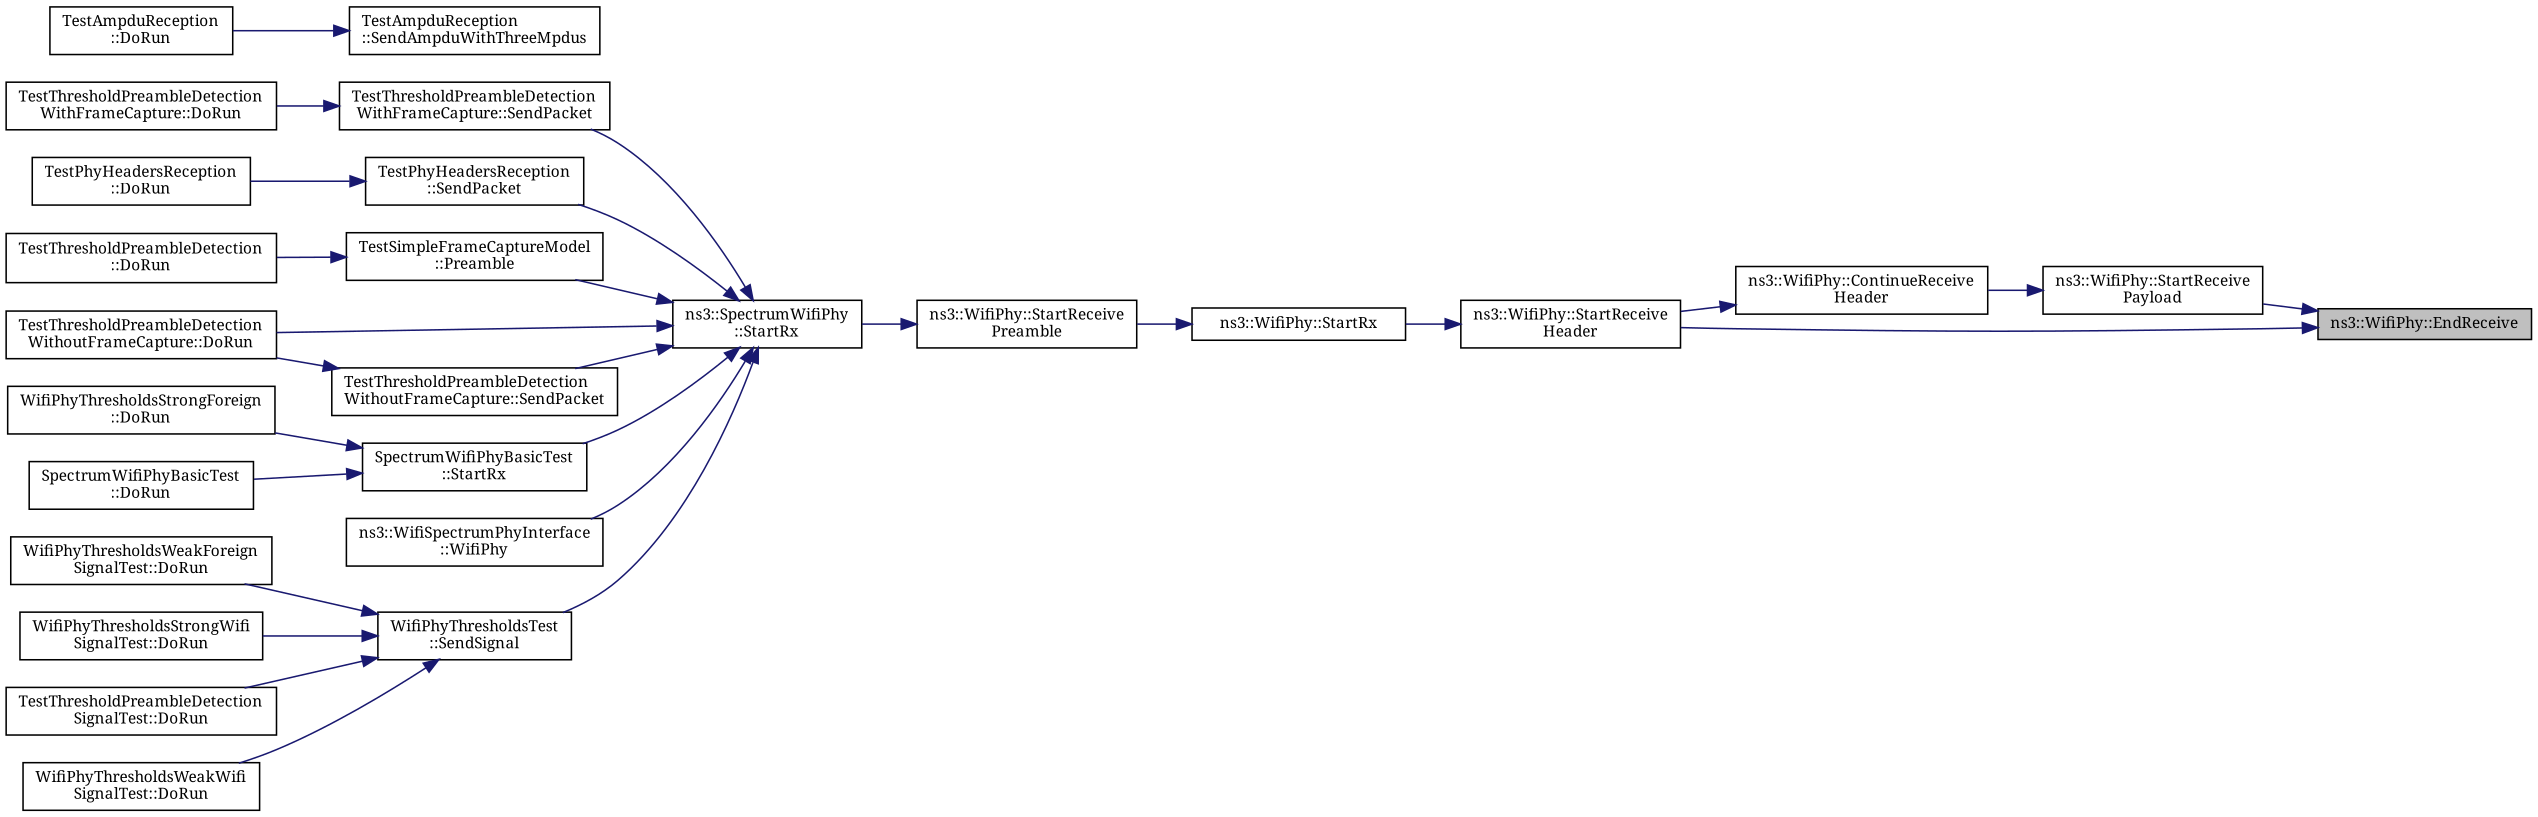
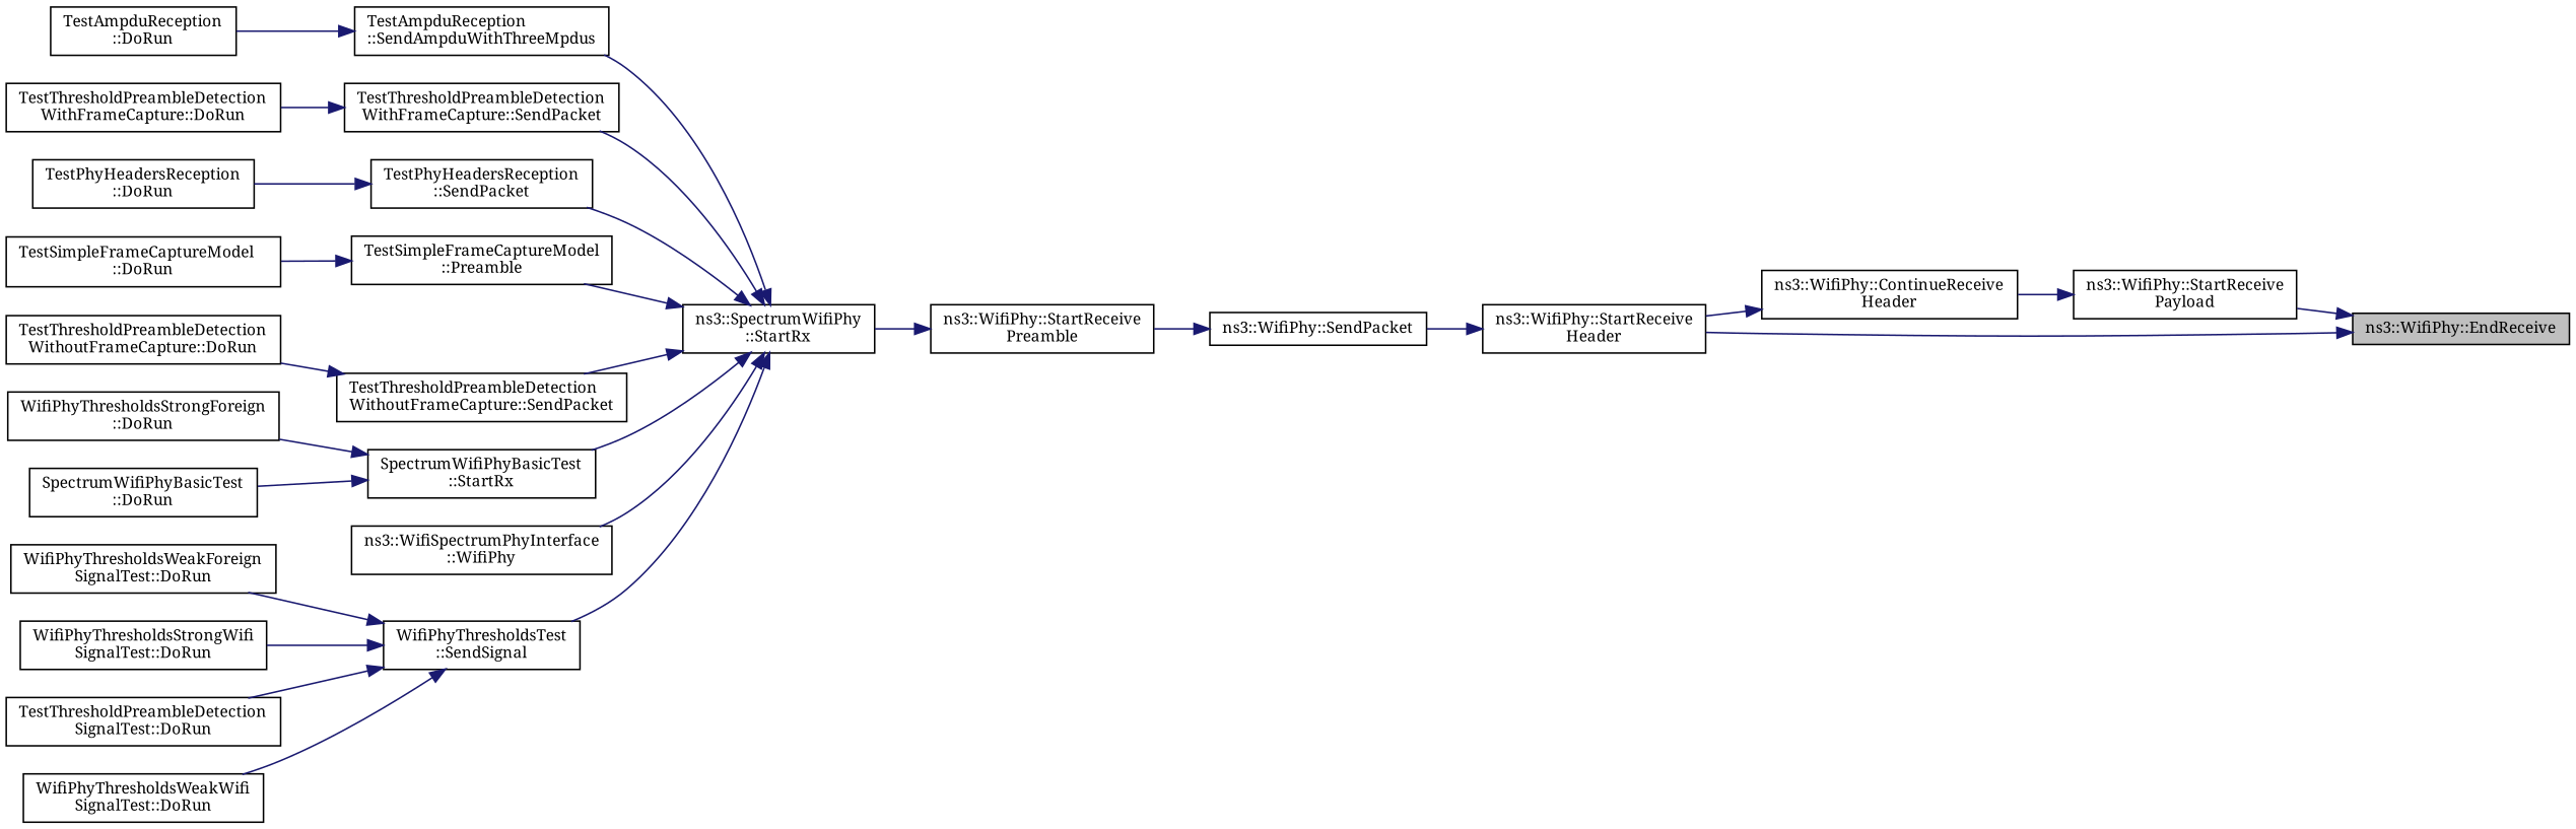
  digraph {
    fontname="Noto Serif"
    rankdir=RL
    node [color=black fillcolor=white fontname="Noto Serif" fontsize=10 shape=record style=filled]
    edge [color=midnightblue dir=back fontname="Noto Serif" fontsize=10 labelfontname=Helvetica labelfontsize=10 style=solid]
    n1 [fillcolor=grey75 fontcolor=black height=0.2 label="ns3::WifiPhy::EndReceive" width=0.4]
    n2 [height=0.2 label="ns3::WifiPhy::StartReceive\lPayload" width=0.4]
    n3 [height=0.2 label="ns3::WifiPhy::StartReceive\lHeader" width=0.4]
    n4 [height=0.2 label="ns3::WifiPhy::ContinueReceive\lHeader" width=0.4]
-   n5 [height=0.2 label="ns3::WifiPhy::StartRx" width=0.4]
+   n5 [height=0.2 label="ns3::WifiPhy::SendPacket" width=0.4]
    n6 [height=0.2 label="ns3::WifiPhy::StartReceive\lPreamble" width=0.4]
    n7 [height=0.2 label="ns3::SpectrumWifiPhy\l::StartRx" width=0.4]
    n8 [height=0.2 label="TestAmpduReception\l::SendAmpduWithThreeMpdus" width=0.4]
    n9 [height=0.2 label="TestThresholdPreambleDetection\lWithoutFrameCapture::SendPacket" width=0.4]
    n10 [height=0.2 label="TestThresholdPreambleDetection\lWithFrameCapture::SendPacket" width=0.4]
    n11 [height=0.2 label="TestPhyHeadersReception\l::SendPacket" width=0.4]
    n12 [height=0.2 label="TestSimpleFrameCaptureModel\l::Preamble" width=0.4]
    n13 [height=0.2 label="SpectrumWifiPhyBasicTest\l::StartRx" width=0.4]
    n14 [height=0.2 label="WifiPhyThresholdsTest\l::SendSignal" width=0.4]
    n15 [height=0.2 label="ns3::WifiSpectrumPhyInterface\l::WifiPhy" width=0.4]
    n16 [height=0.2 label="TestAmpduReception\l::DoRun" width=0.4]
    n17 [height=0.2 label="TestThresholdPreambleDetection\lWithoutFrameCapture::DoRun" width=0.4]
    n18 [height=0.2 label="TestThresholdPreambleDetection\lWithFrameCapture::DoRun" width=0.4]
    n19 [height=0.2 label="TestPhyHeadersReception\l::DoRun" width=0.4]
-   n20 [height=0.2 label="TestThresholdPreambleDetection\l::DoRun" width=0.4]
+   n20 [height=0.2 label="TestSimpleFrameCaptureModel\l::DoRun" width=0.4]
    n21 [height=0.2 label="SpectrumWifiPhyBasicTest\l::DoRun" width=0.4]
    n22 [height=0.2 label="WifiPhyThresholdsStrongForeign\l::DoRun" width=0.4]
    n23 [height=0.2 label="WifiPhyThresholdsWeakWifi\lSignalTest::DoRun" width=0.4]
    n24 [height=0.2 label="WifiPhyThresholdsWeakForeign\lSignalTest::DoRun" width=0.4]
    n25 [height=0.2 label="WifiPhyThresholdsStrongWifi\lSignalTest::DoRun" width=0.4]
    n26 [height=0.2 label="TestThresholdPreambleDetection\lSignalTest::DoRun" width=0.4]
    n1 -> n2
    n1 -> n3
    n2 -> n4
    n3 -> n5
    n4 -> n3
    n5 -> n6
    n6 -> n7
-   n7 -> n17
+   n7 -> n8
    n7 -> n9
    n7 -> n10
    n7 -> n11
    n7 -> n12
    n7 -> n13
    n7 -> n14
    n7 -> n15
    n8 -> n16
    n9 -> n17
    n10 -> n18
    n11 -> n19
    n12 -> n20
    n13 -> n21
    n13 -> n22
    n14 -> n23
    n14 -> n24
    n14 -> n25
    n14 -> n26
  }
